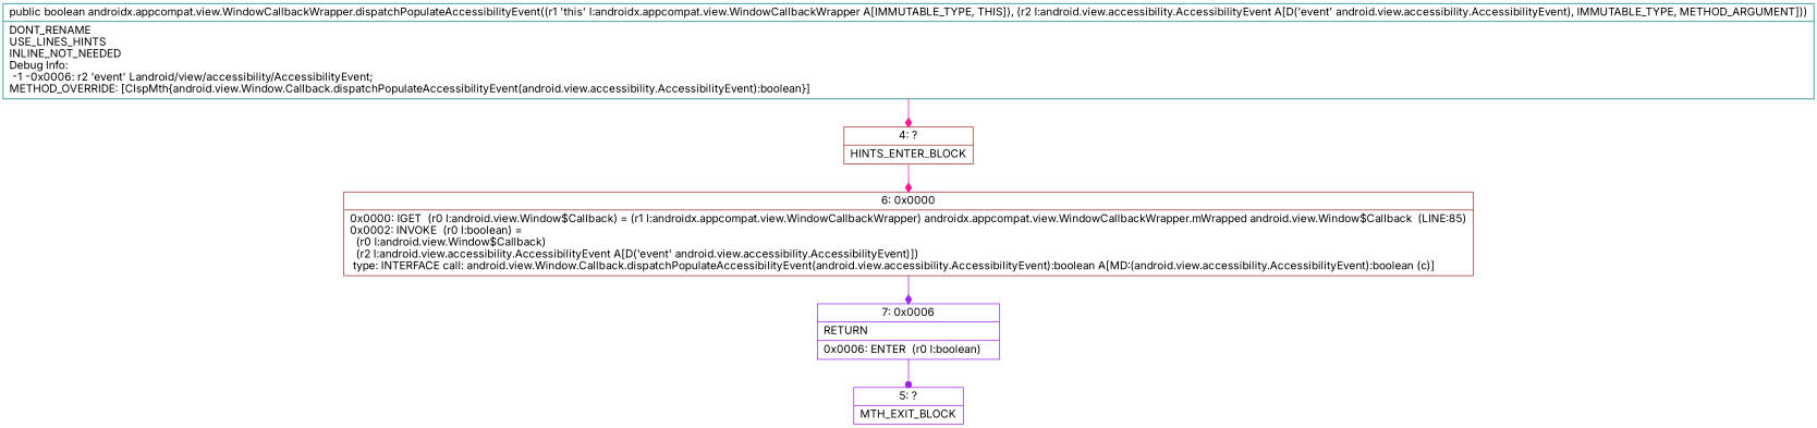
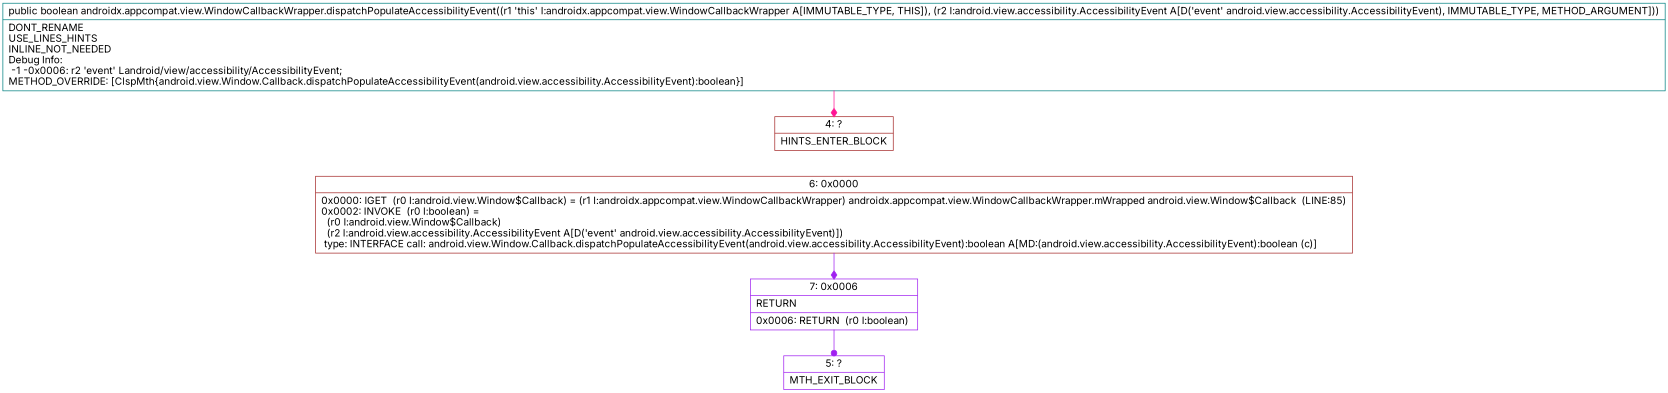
  digraph {
    fontname=Inter
    node [color=brown fontname=Inter shape=record]
    edge [arrowhead=diamond color=deeppink fontname=Inter]
    n1 [label="{4\:\ ?|HINTS_ENTER_BLOCK\l}"]
    n2 [label="{6\:\ 0x0000|0x0000: IGET  (r0 I:android.view.Window$Callback) = (r1 I:androidx.appcompat.view.WindowCallbackWrapper) androidx.appcompat.view.WindowCallbackWrapper.mWrapped android.view.Window$Callback  (LINE:85)\l0x0002: INVOKE  (r0 I:boolean) = \l  (r0 I:android.view.Window$Callback)\l  (r2 I:android.view.accessibility.AccessibilityEvent A[D('event' android.view.accessibility.AccessibilityEvent)])\l type: INTERFACE call: android.view.Window.Callback.dispatchPopulateAccessibilityEvent(android.view.accessibility.AccessibilityEvent):boolean A[MD:(android.view.accessibility.AccessibilityEvent):boolean (c)]\l}"]
-   n3 [color=purple label="{7\:\ 0x0006|RETURN\l|0x0006: ENTER  (r0 I:boolean) \l}"]
+   n3 [color=purple label="{7\:\ 0x0006|RETURN\l|0x0006: RETURN  (r0 I:boolean) \l}"]
    n4 [color=purple label="{5\:\ ?|MTH_EXIT_BLOCK\l}"]
    n5 [color=teal label="{public boolean androidx.appcompat.view.WindowCallbackWrapper.dispatchPopulateAccessibilityEvent((r1 'this' I:androidx.appcompat.view.WindowCallbackWrapper A[IMMUTABLE_TYPE, THIS]), (r2 I:android.view.accessibility.AccessibilityEvent A[D('event' android.view.accessibility.AccessibilityEvent), IMMUTABLE_TYPE, METHOD_ARGUMENT]))  | DONT_RENAME\lUSE_LINES_HINTS\lINLINE_NOT_NEEDED\lDebug Info:\l  \-1 \-0x0006: r2 'event' Landroid\/view\/accessibility\/AccessibilityEvent;\lMETHOD_OVERRIDE: [ClspMth\{android.view.Window.Callback.dispatchPopulateAccessibilityEvent(android.view.accessibility.AccessibilityEvent):boolean\}]\l}"]
-   n1 -> n2
    n2 -> n3 [color=purple]
    n3 -> n4 [arrowhead=dot color=purple]
    n5 -> n1
  }
